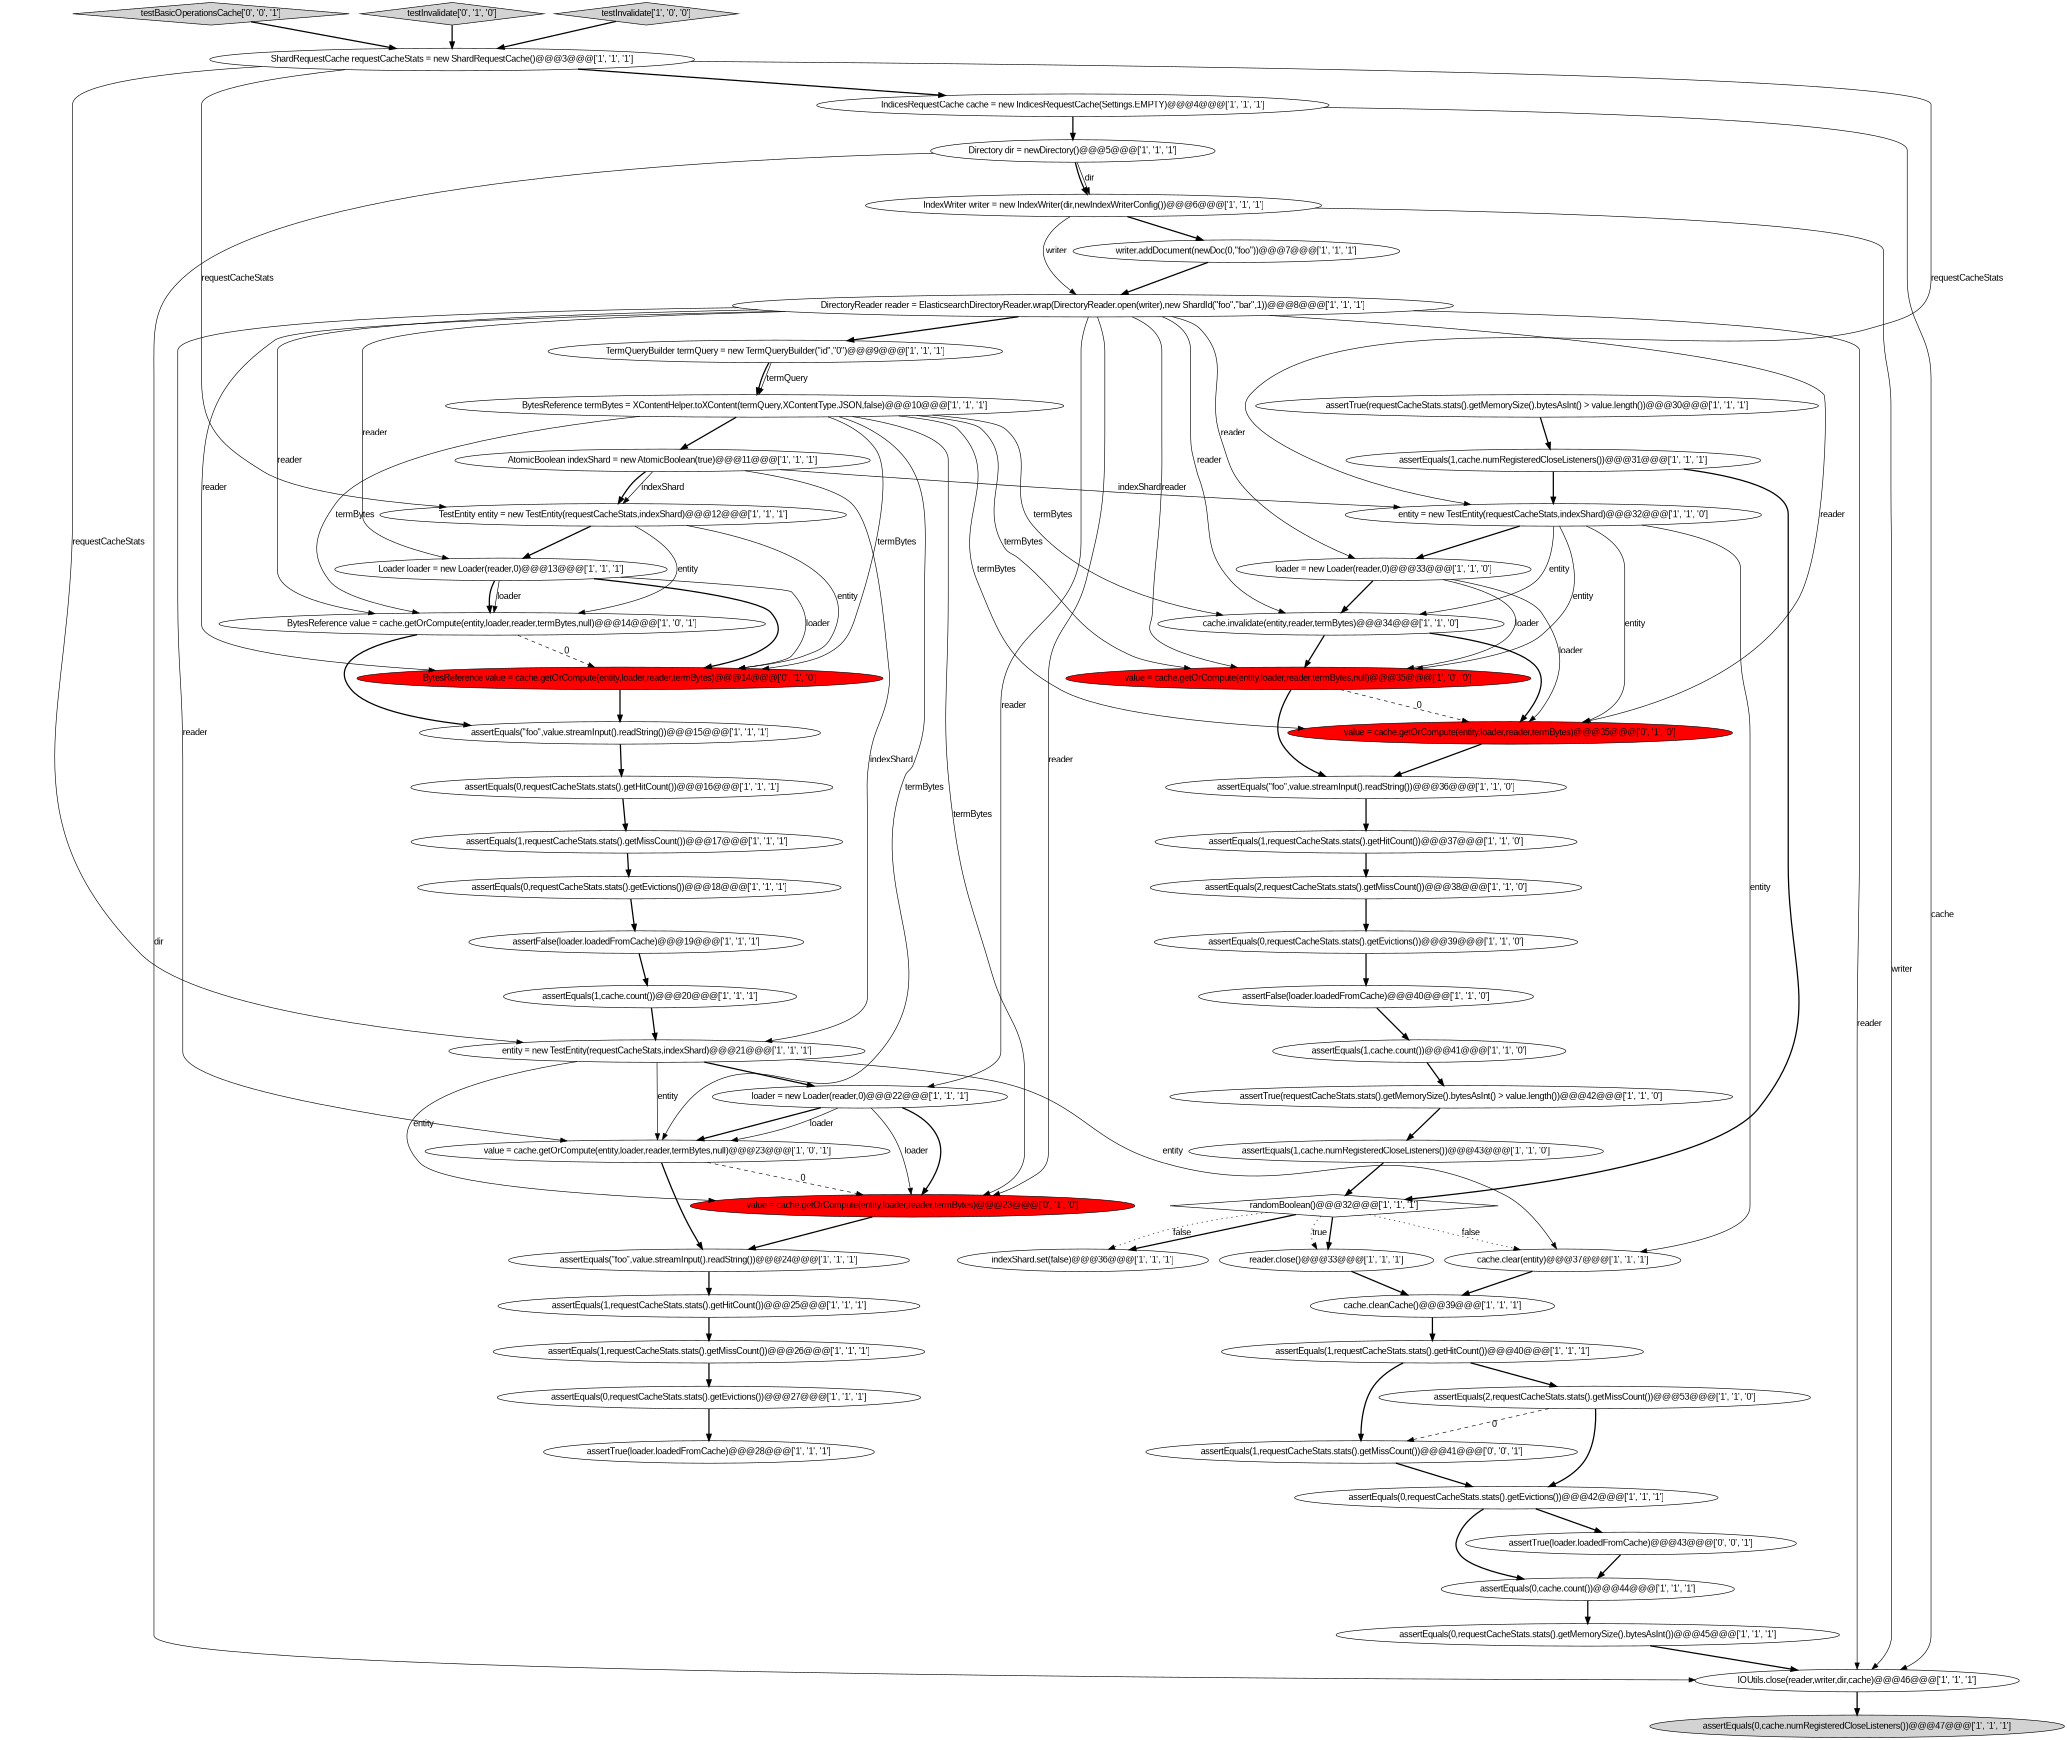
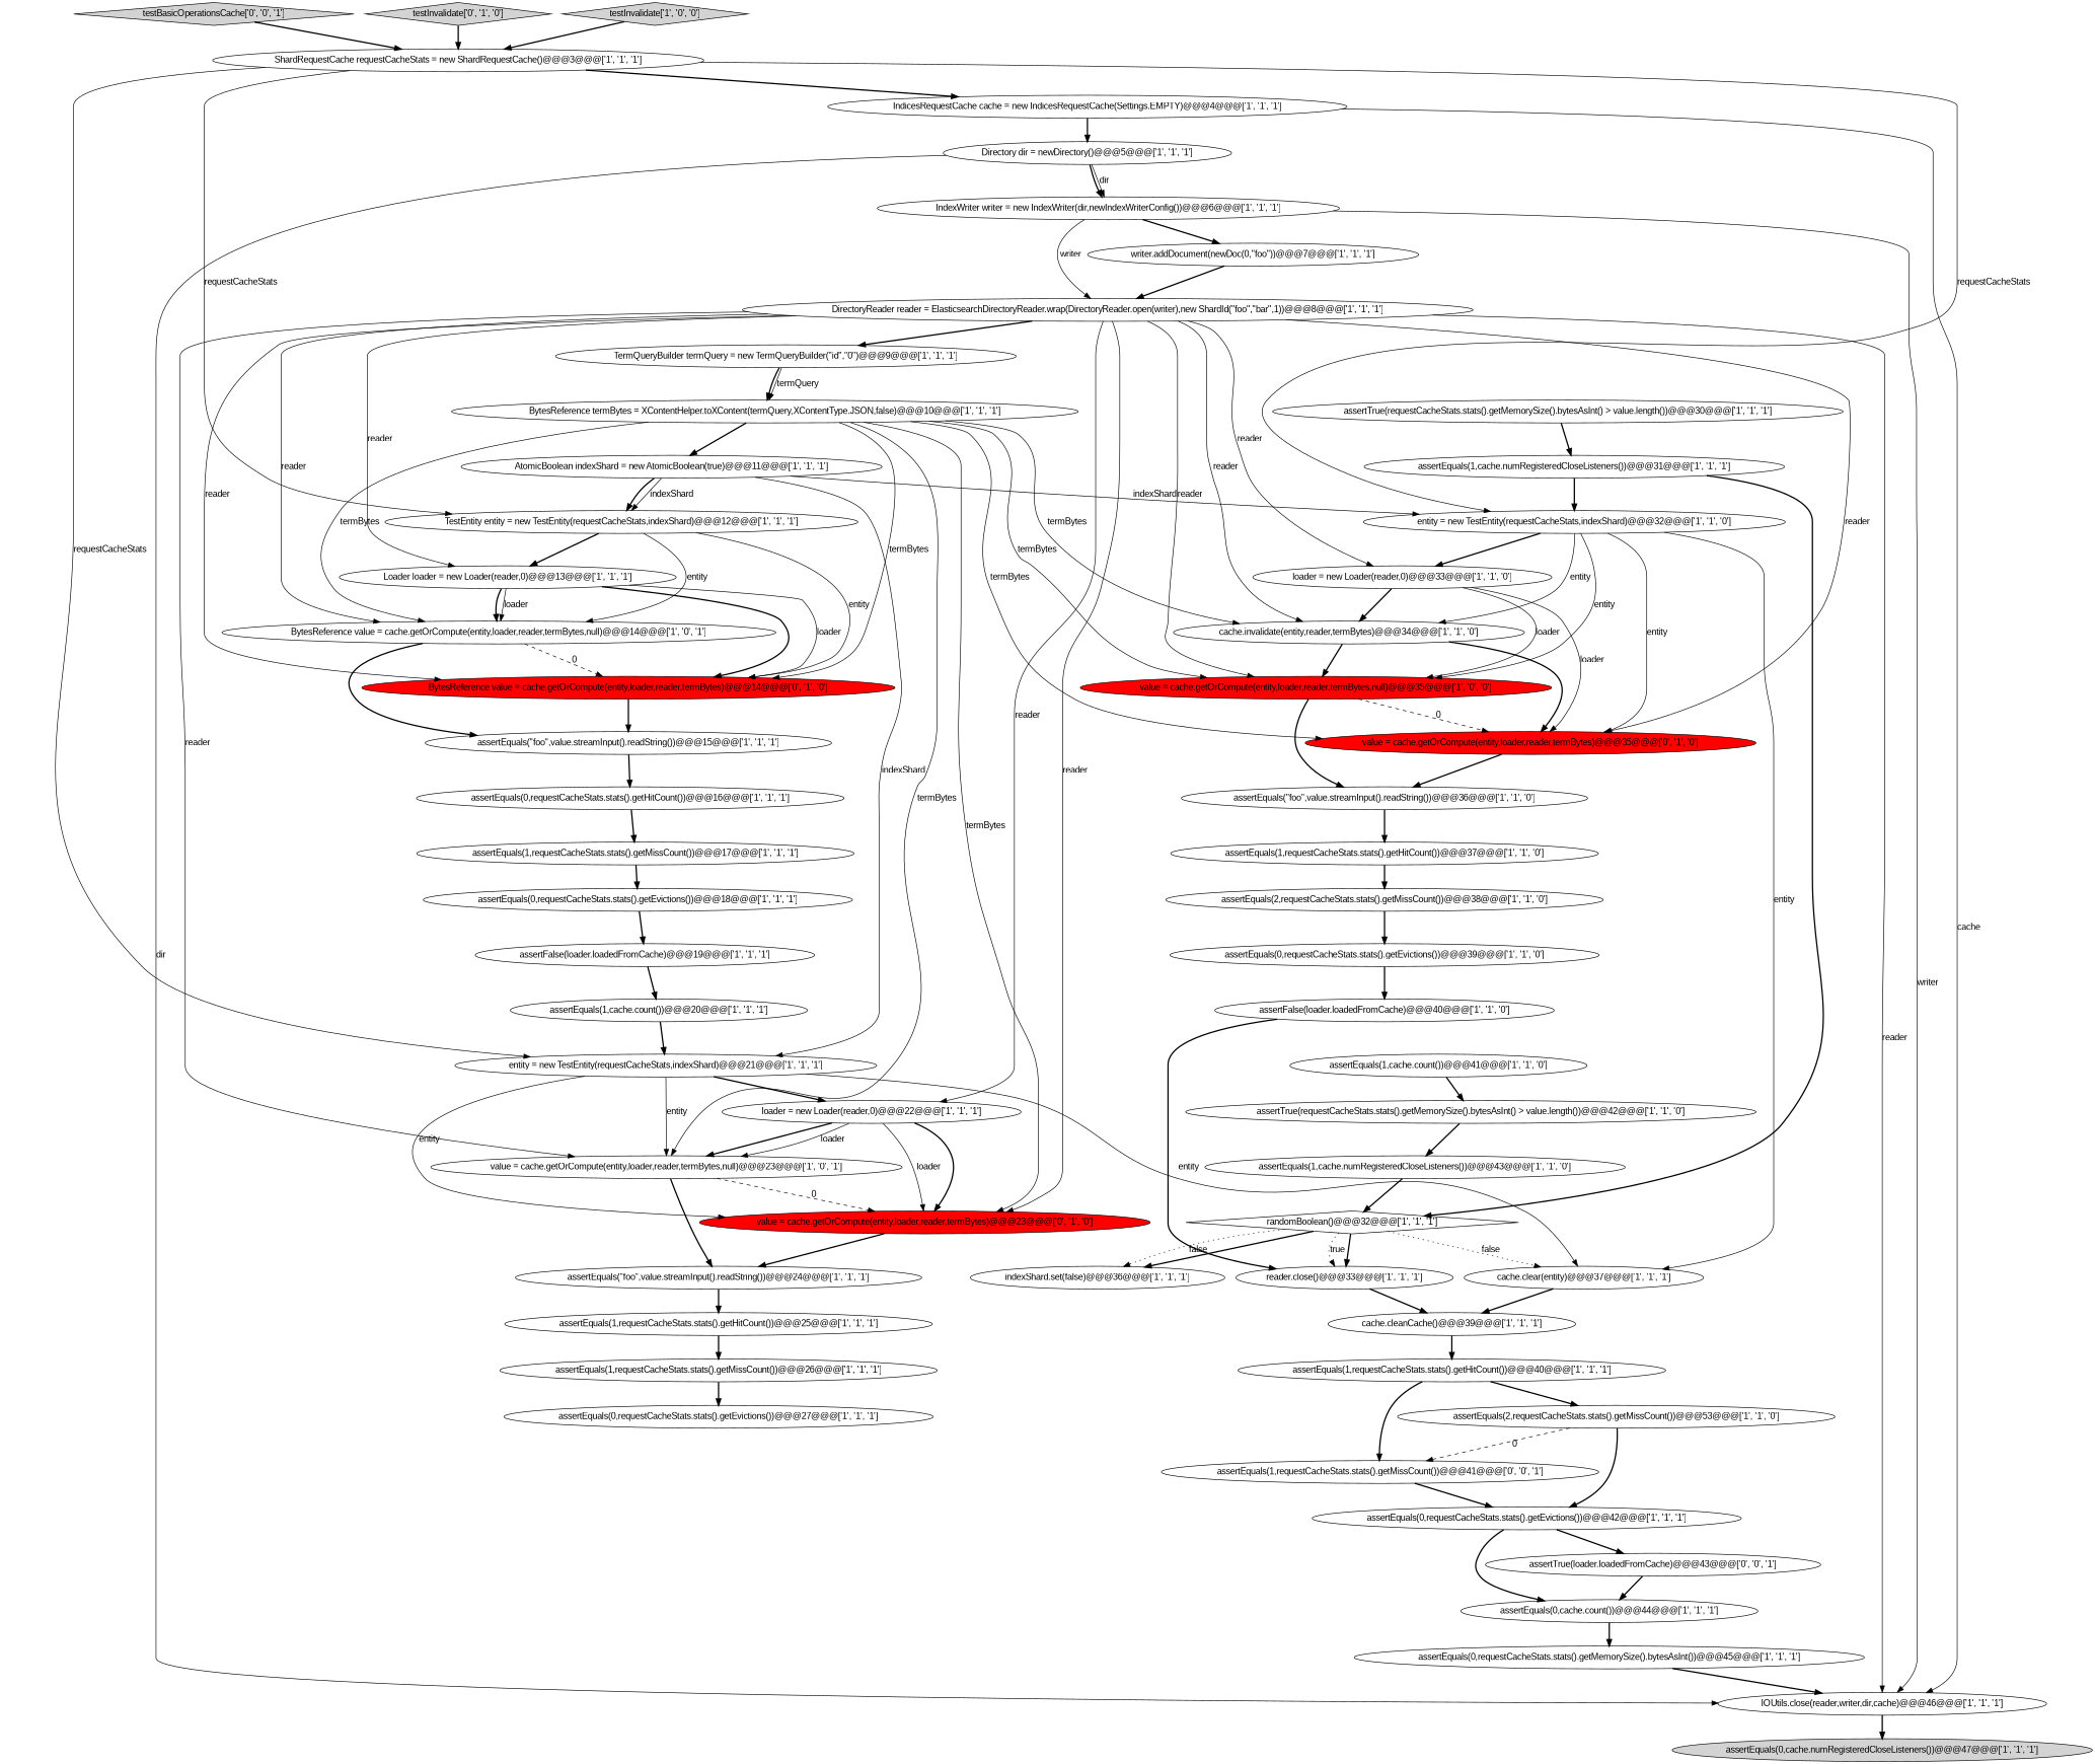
  digraph {
    fontname="Liberation Sans"
    node [fillcolor=white fontname="Liberation Sans" shape=ellipse style=filled]
    edge [fontname="Liberation Sans" style=bold]
    n1 [fillcolor=red label="value = cache.getOrCompute(entity,loader,reader,termBytes)@@@35@@@['0', '1', '0']"]
    n2 [label="assertEquals(\"foo\",value.streamInput().readString())@@@36@@@['1', '1', '0']"]
    n3 [label="assertEquals(1,requestCacheStats.stats().getHitCount())@@@37@@@['1', '1', '0']"]
    n4 [label="assertEquals(2,requestCacheStats.stats().getMissCount())@@@38@@@['1', '1', '0']"]
    n5 [label="assertEquals(2,requestCacheStats.stats().getMissCount())@@@53@@@['1', '1', '0']"]
    n6 [label="assertEquals(0,requestCacheStats.stats().getEvictions())@@@42@@@['1', '1', '1']"]
    n7 [label="assertEquals(1,requestCacheStats.stats().getMissCount())@@@41@@@['0', '0', '1']"]
    n8 [label="assertEquals(0,cache.count())@@@44@@@['1', '1', '1']"]
    n9 [label="assertTrue(loader.loadedFromCache)@@@43@@@['0', '0', '1']"]
    n10 [label="cache.clear(entity)@@@37@@@['1', '1', '1']"]
    n11 [label="cache.cleanCache()@@@39@@@['1', '1', '1']"]
    n12 [label="assertEquals(1,requestCacheStats.stats().getHitCount())@@@40@@@['1', '1', '1']"]
    n13 [label="loader = new Loader(reader,0)@@@22@@@['1', '1', '1']"]
    n14 [label="value = cache.getOrCompute(entity,loader,reader,termBytes,null)@@@23@@@['1', '0', '1']"]
    n15 [fillcolor=red label="value = cache.getOrCompute(entity,loader,reader,termBytes)@@@23@@@['0', '1', '0']"]
    n16 [label="assertEquals(\"foo\",value.streamInput().readString())@@@24@@@['1', '1', '1']"]
    n17 [label="assertEquals(0,requestCacheStats.stats().getEvictions())@@@39@@@['1', '1', '0']"]
    n18 [label="assertFalse(loader.loadedFromCache)@@@40@@@['1', '1', '0']"]
    n19 [label="assertEquals(1,cache.numRegisteredCloseListeners())@@@43@@@['1', '1', '0']"]
    n20 [label="randomBoolean()@@@32@@@['1', '1', '1']" shape=diamond]
    n21 [label="reader.close()@@@33@@@['1', '1', '1']"]
    n22 [label="indexShard.set(false)@@@36@@@['1', '1', '1']"]
    n23 [label="assertTrue(requestCacheStats.stats().getMemorySize().bytesAsInt() > value.length())@@@30@@@['1', '1', '1']"]
    n24 [label="assertEquals(1,cache.numRegisteredCloseListeners())@@@31@@@['1', '1', '1']"]
    n25 [label="DirectoryReader reader = ElasticsearchDirectoryReader.wrap(DirectoryReader.open(writer),new ShardId(\"foo\",\"bar\",1))@@@8@@@['1', '1', '1']"]
    n26 [fillcolor=red label="value = cache.getOrCompute(entity,loader,reader,termBytes,null)@@@35@@@['1', '0', '0']"]
    n27 [label="loader = new Loader(reader,0)@@@33@@@['1', '1', '0']"]
    n28 [fillcolor=red label="BytesReference value = cache.getOrCompute(entity,loader,reader,termBytes)@@@14@@@['0', '1', '0']"]
    n29 [label="IOUtils.close(reader,writer,dir,cache)@@@46@@@['1', '1', '1']"]
    n30 [label="cache.invalidate(entity,reader,termBytes)@@@34@@@['1', '1', '0']"]
    n31 [label="BytesReference value = cache.getOrCompute(entity,loader,reader,termBytes,null)@@@14@@@['1', '0', '1']"]
    n32 [label="TermQueryBuilder termQuery = new TermQueryBuilder(\"id\",\"0\")@@@9@@@['1', '1', '1']"]
    n33 [label="Loader loader = new Loader(reader,0)@@@13@@@['1', '1', '1']"]
    n34 [label="assertEquals(\"foo\",value.streamInput().readString())@@@15@@@['1', '1', '1']"]
    n35 [fillcolor=lightgray label="assertEquals(0,cache.numRegisteredCloseListeners())@@@47@@@['1', '1', '1']"]
    n36 [label="BytesReference termBytes = XContentHelper.toXContent(termQuery,XContentType.JSON,false)@@@10@@@['1', '1', '1']"]
    n37 [label="writer.addDocument(newDoc(0,\"foo\"))@@@7@@@['1', '1', '1']"]
    n38 [label="assertFalse(loader.loadedFromCache)@@@19@@@['1', '1', '1']"]
    n39 [label="assertEquals(1,cache.count())@@@20@@@['1', '1', '1']"]
    n40 [label="entity = new TestEntity(requestCacheStats,indexShard)@@@21@@@['1', '1', '1']"]
    n41 [fillcolor=lightgray label="testBasicOperationsCache['0', '0', '1']" shape=diamond]
    n42 [label="ShardRequestCache requestCacheStats = new ShardRequestCache()@@@3@@@['1', '1', '1']"]
    n43 [label="TestEntity entity = new TestEntity(requestCacheStats,indexShard)@@@12@@@['1', '1', '1']"]
    n44 [label="entity = new TestEntity(requestCacheStats,indexShard)@@@32@@@['1', '1', '0']"]
    n45 [label="IndicesRequestCache cache = new IndicesRequestCache(Settings.EMPTY)@@@4@@@['1', '1', '1']"]
    n46 [label="assertEquals(0,requestCacheStats.stats().getHitCount())@@@16@@@['1', '1', '1']"]
    n47 [label="assertEquals(1,requestCacheStats.stats().getMissCount())@@@17@@@['1', '1', '1']"]
    n48 [label="assertEquals(1,cache.count())@@@41@@@['1', '1', '0']"]
    n49 [label="assertTrue(requestCacheStats.stats().getMemorySize().bytesAsInt() > value.length())@@@42@@@['1', '1', '0']"]
    n50 [label="assertEquals(1,requestCacheStats.stats().getMissCount())@@@26@@@['1', '1', '1']"]
    n51 [label="assertEquals(0,requestCacheStats.stats().getEvictions())@@@27@@@['1', '1', '1']"]
-   n52 [label="assertTrue(loader.loadedFromCache)@@@28@@@['1', '1', '1']"]
    n53 [label="assertEquals(1,requestCacheStats.stats().getHitCount())@@@25@@@['1', '1', '1']"]
    n54 [fillcolor=lightgray label="testInvalidate['0', '1', '0']" shape=diamond]
    n55 [label="Directory dir = newDirectory()@@@5@@@['1', '1', '1']"]
    n56 [label="IndexWriter writer = new IndexWriter(dir,newIndexWriterConfig())@@@6@@@['1', '1', '1']"]
    n57 [label="assertEquals(0,requestCacheStats.stats().getMemorySize().bytesAsInt())@@@45@@@['1', '1', '1']"]
    n58 [label="assertEquals(0,requestCacheStats.stats().getEvictions())@@@18@@@['1', '1', '1']"]
    n59 [fillcolor=lightgray label="testInvalidate['1', '0', '0']" shape=diamond]
    n60 [label="AtomicBoolean indexShard = new AtomicBoolean(true)@@@11@@@['1', '1', '1']"]
    n1 -> n2
    n2 -> n3
    n3 -> n4
    n4 -> n17
    n5 -> n6
    n5 -> n7 [label=0 style=dashed]
    n6 -> n8
    n6 -> n9
    n7 -> n6
    n8 -> n57
    n9 -> n8
    n10 -> n11
    n11 -> n12
    n12 -> n5
    n12 -> n7
    n13 -> n14 [label=loader style=solid]
    n13 -> n14
    n13 -> n15
    n13 -> n15 [label=loader style=solid]
    n14 -> n15 [label=0 style=dashed]
    n14 -> n16
    n15 -> n16
    n16 -> n53
    n17 -> n18
-   n18 -> n48
+   n18 -> n21
    n19 -> n20
    n20 -> n10 [label=false style=dotted]
    n20 -> n21
    n20 -> n21 [label=true style=dotted]
    n20 -> n22
    n20 -> n22 [label=false style=dotted]
    n21 -> n11
    n23 -> n24
    n24 -> n20
    n24 -> n44
    n25 -> n1 [label=reader style=solid]
    n25 -> n13 [label=reader style=solid]
    n25 -> n14 [label=reader style=solid]
    n25 -> n15 [label=reader style=solid]
    n25 -> n26 [label=reader style=solid]
    n25 -> n27 [label=reader style=solid]
    n25 -> n28 [label=reader style=solid]
    n25 -> n29 [label=reader style=solid]
    n25 -> n30 [label=reader style=solid]
    n25 -> n31 [label=reader style=solid]
    n25 -> n32
    n25 -> n33 [label=reader style=solid]
    n26 -> n1 [label=0 style=dashed]
    n26 -> n2
    n27 -> n1 [label=loader style=solid]
    n27 -> n26 [label=loader style=solid]
    n27 -> n30
    n28 -> n34
    n29 -> n35
    n30 -> n1
    n30 -> n26
    n31 -> n28 [label=0 style=dashed]
    n31 -> n34
    n32 -> n36 [label=termQuery style=solid]
    n32 -> n36
    n33 -> n28 [label=loader style=solid]
    n33 -> n28
    n33 -> n31
    n33 -> n31 [label=loader style=solid]
    n34 -> n46
    n36 -> n1 [label=termBytes style=solid]
    n36 -> n14 [label=termBytes style=solid]
    n36 -> n15 [label=termBytes style=solid]
    n36 -> n26 [label=termBytes style=solid]
    n36 -> n28 [label=termBytes style=solid]
    n36 -> n30 [label=termBytes style=solid]
    n36 -> n31 [label=termBytes style=solid]
    n36 -> n60
    n37 -> n25
    n38 -> n39
    n39 -> n40
    n40 -> n10 [label=entity style=solid]
    n40 -> n13
    n40 -> n14 [label=entity style=solid]
    n40 -> n15 [label=entity style=solid]
    n41 -> n42
    n42 -> n40 [label=requestCacheStats style=solid]
    n42 -> n43 [label=requestCacheStats style=solid]
    n42 -> n44 [label=requestCacheStats style=solid]
    n42 -> n45
    n43 -> n28 [label=entity style=solid]
    n43 -> n31 [label=entity style=solid]
    n43 -> n33
    n44 -> n1 [label=entity style=solid]
    n44 -> n10 [label=entity style=solid]
    n44 -> n26 [label=entity style=solid]
    n44 -> n27
    n44 -> n30 [label=entity style=solid]
    n45 -> n29 [label=cache style=solid]
    n45 -> n55
    n46 -> n47
    n47 -> n58
    n48 -> n49
    n49 -> n19
    n50 -> n51
-   n51 -> n52
    n53 -> n50
    n54 -> n42
    n55 -> n29 [label=dir style=solid]
    n55 -> n56
    n55 -> n56 [label=dir style=solid]
    n56 -> n25 [label=writer style=solid]
    n56 -> n29 [label=writer style=solid]
    n56 -> n37
    n57 -> n29
    n58 -> n38
    n59 -> n42
    n60 -> n40 [label=indexShard style=solid]
    n60 -> n43 [label=indexShard style=solid]
    n60 -> n43
    n60 -> n44 [label=indexShard style=solid]
  }
